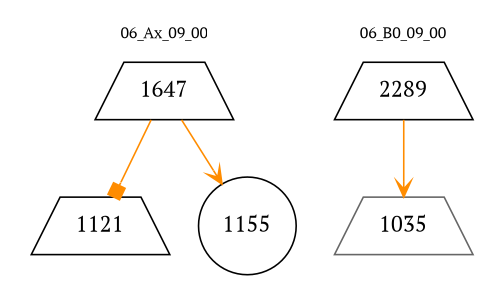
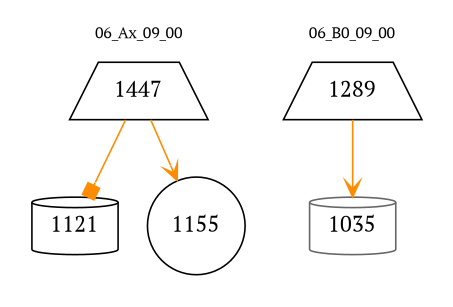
  digraph {
    fontname="PT Serif"
    node [color=black fontname="PT Serif" shape=trapezium]
    edge [arrowhead=vee color=darkorange fontname="PT Serif"]
-   n1 [label=1647]
-   n2 [label=1121]
+   n1 [label=1447]
+   n2 [label=1121 shape=cylinder]
    n3 [label=1155 shape=circle]
-   n4 [label=2289]
-   n5 [color=gray40 label=1035]
+   n4 [label=1289]
+   n5 [color=gray40 label=1035 shape=cylinder]
    subgraph cluster_1 {
      color=white
      fontsize=10
      label="06_Ax_09_00"
      n1
      n2
      n3
    }
    subgraph cluster_2 {
      color=white
      fontsize=10
      label="06_B0_09_00"
      n4
      n5
    }
    n1 -> n2 [arrowhead=box]
    n1 -> n3
    n4 -> n5
  }
